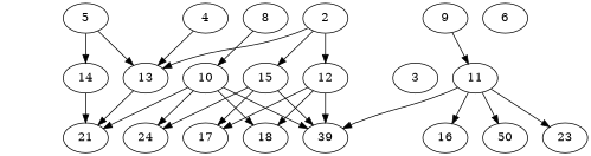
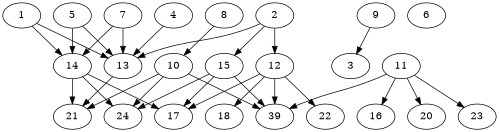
  digraph {
    node [alpha=0.09]
+   1 [alpha=0.08 expect_size=64755980672970152]
    13 [expect_size=31326470435656]
    14 [alpha=0.10 expect_size=285315214344192000000]
    21 [expect_size=3096947038388744]
    24 [alpha=0.03 expect_size=432911596175023744]
    17 [alpha=0.14 expect_size=1974679384348280]
    2 [expect_size=26930388052018724864]
    12 [alpha=0.16 expect_size=147980986661942]
    15 [alpha=0.19 expect_size=3074723320491801]
    18 [alpha=0.14 expect_size=1036782273816041]
    n11 [alpha=0.10 expect_size=1088346001083525 label=39]
+   22 [alpha=0.05 expect_size=305445366726463552]
    3 [expect_size=414511574865568]
    4 [alpha=0.15 expect_size=262603319528926944]
    5 [alpha=0.11 expect_size=4087970368439915]
    6 [alpha=0.03 expect_size=3471392336024948]
+   7 [alpha=0.08 expect_size=3826933156251938]
    8 [alpha=0.13 expect_size=99551850542088048]
    10 [alpha=0.10 expect_size=92717709167577840]
    9 [alpha=0.00 expect_size=151976323562548960]
    11 [alpha=0.19 expect_size=22978902884251336704]
    16 [alpha=0.17 expect_size=1247445672812849]
-   20 [alpha=0.19 expect_size=316770734288173504 label=50]
+   20 [alpha=0.19 expect_size=316770734288173504]
    23 [alpha=0.10 expect_size=9145116300886933504]
+   1 -> 13
+   1 -> 14
    13 -> 21
    14 -> 21
+   14 -> 24
+   14 -> 17
    2 -> 13
    2 -> 12
    2 -> 15
    12 -> 17
    12 -> 18
    12 -> n11
+   12 -> 22
    15 -> 24
    15 -> 17
    15 -> n11
    4 -> 13
    5 -> 13
    5 -> 14
+   7 -> 13
+   7 -> 14
    8 -> 10
    10 -> 21
    10 -> 24
-   10 -> 18
    10 -> n11
-   9 -> 11
+   9 -> 3
    11 -> n11
    11 -> 16
    11 -> 20
    11 -> 23
  }
